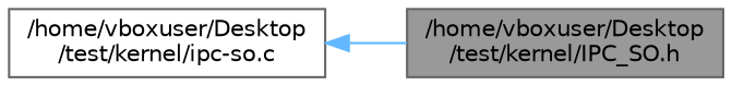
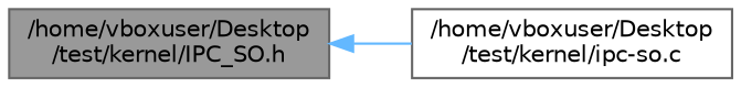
  digraph {
    rankdir=LR
    node [fontname=Helvetica fontsize=10 shape=box style=filled]
    n1 [color=gray40 fillcolor=grey60 fontcolor=black height=0.2 label="/home/vboxuser/Desktop\l/test/kernel/IPC_SO.h" width=0.4]
    n2 [color=grey40 fillcolor=white height=0.2 label="/home/vboxuser/Desktop\l/test/kernel/ipc-so.c" width=0.4]
-   n2 -> n1 [color=steelblue1 dir=back fontname=Helvetica fontsize=10 labelfontname=Helvetica labelfontsize=10 style=solid]
+   n1 -> n2 [color=steelblue1 dir=back fontname=Helvetica fontsize=10 labelfontname=Helvetica labelfontsize=10 style=solid]
  }
